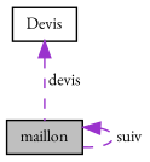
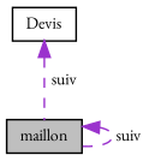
  digraph {
    fontname="EB Garamond"
    node [color=black fontname="EB Garamond" fontsize=10 shape=record style=filled]
    edge [color=darkorchid3 dir=back fontname="EB Garamond" fontsize=10 labelfontname=Helvetica labelfontsize=10 style=dashed]
    n1 [fillcolor=grey75 fontcolor=black height=0.2 label=maillon width=0.4]
    n2 [fillcolor=white height=0.2 label=Devis width=0.4]
    n1 -> n1 [label=" suiv"]
-   n2 -> n1 [label=" devis"]
+   n2 -> n1 [label=" suiv"]
  }
